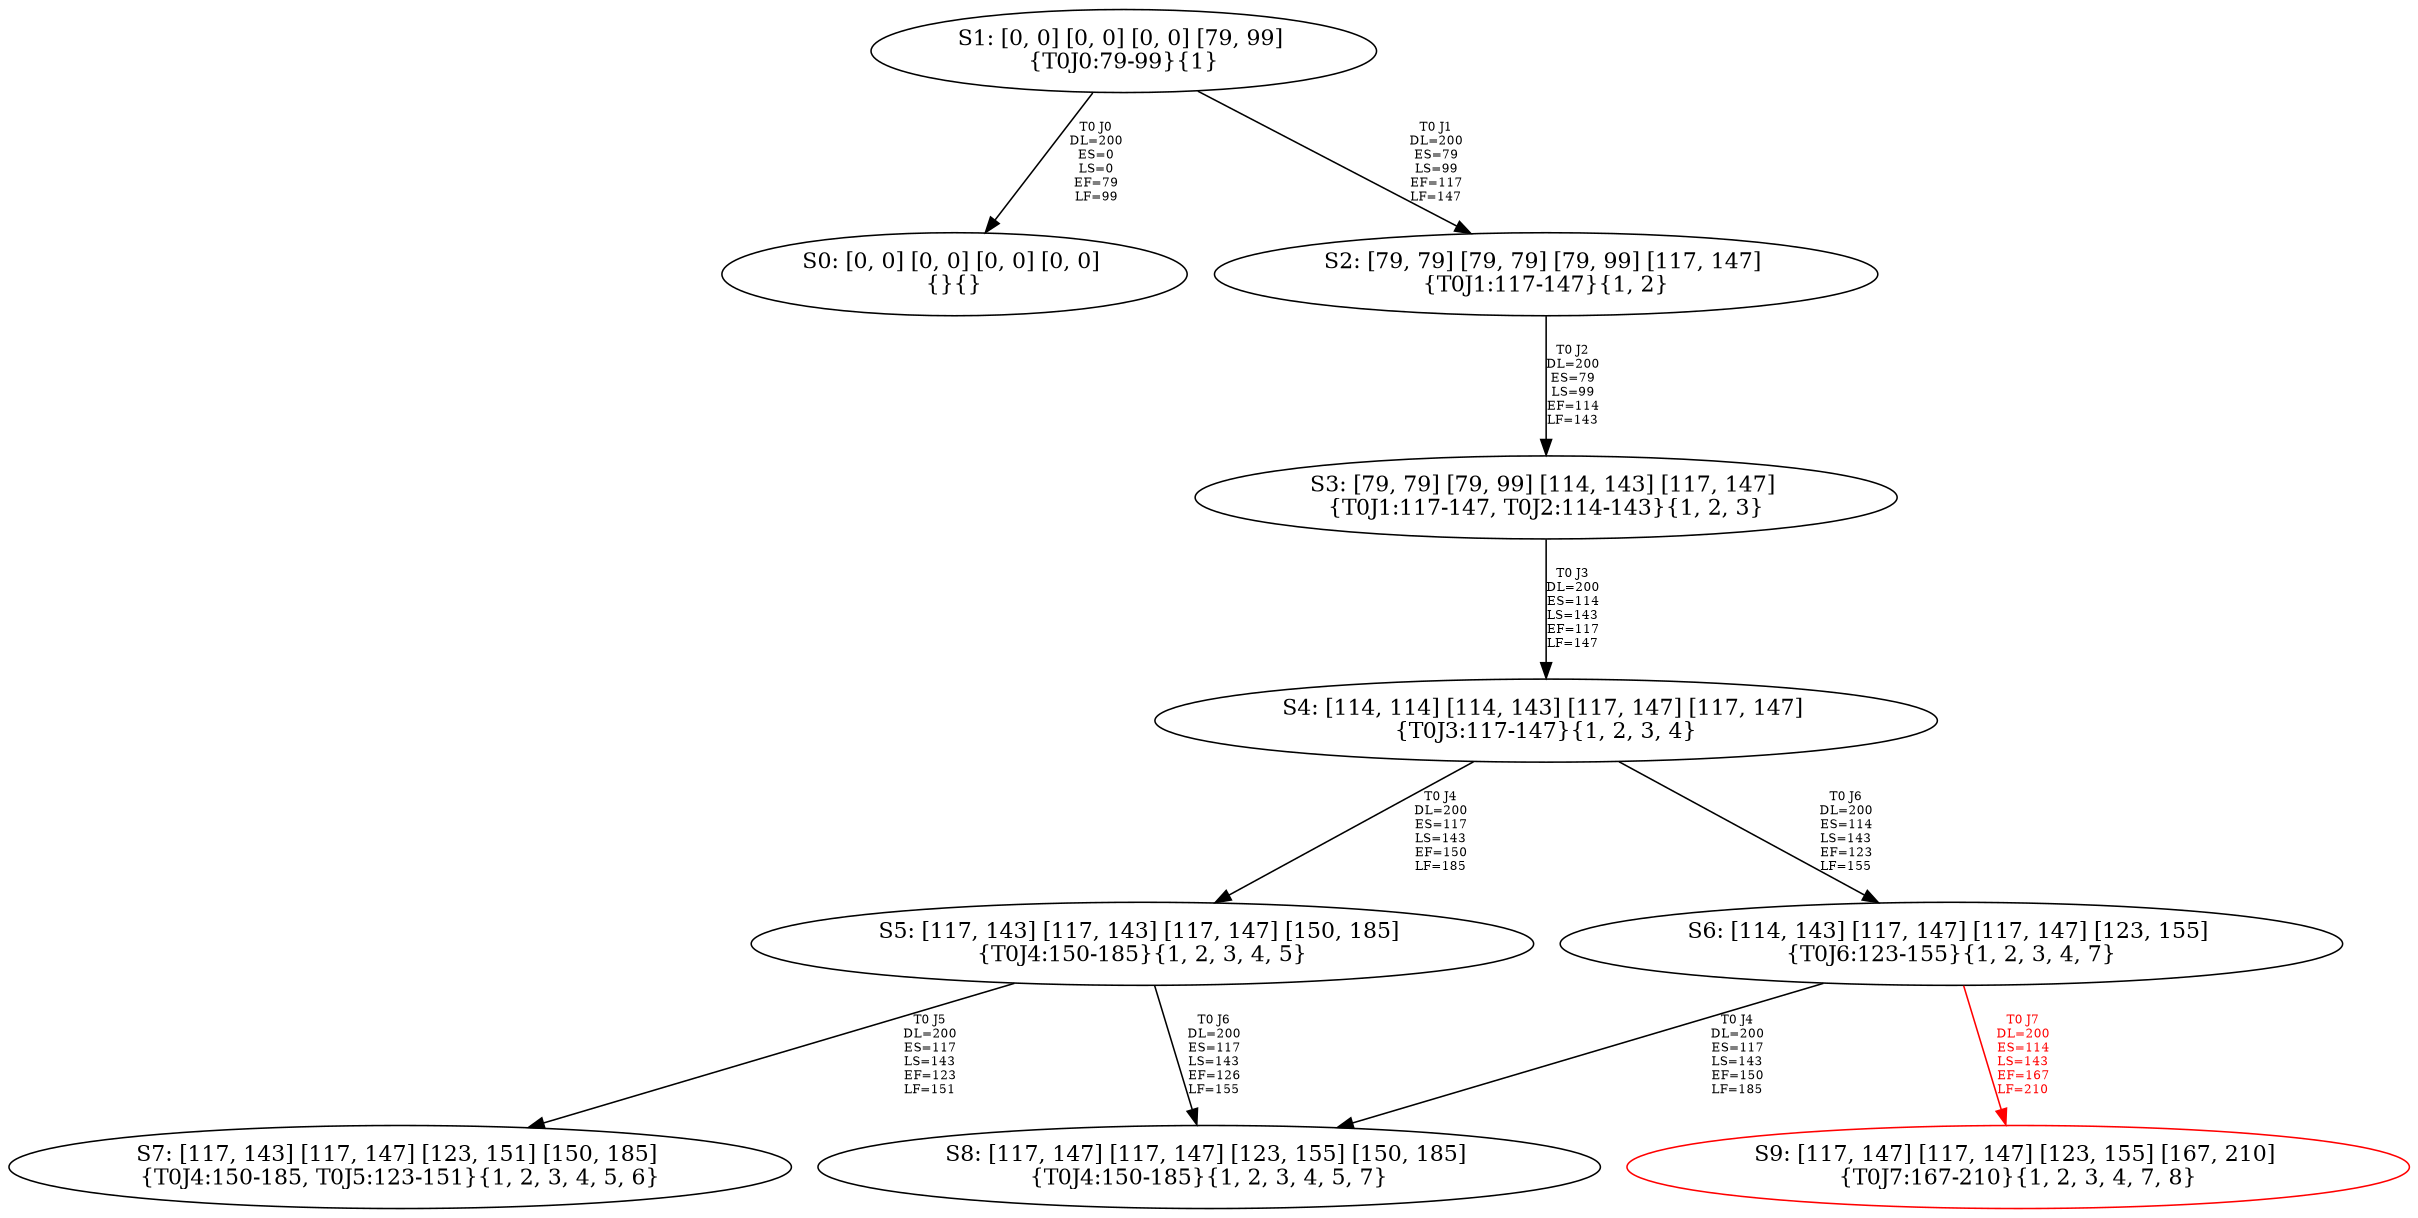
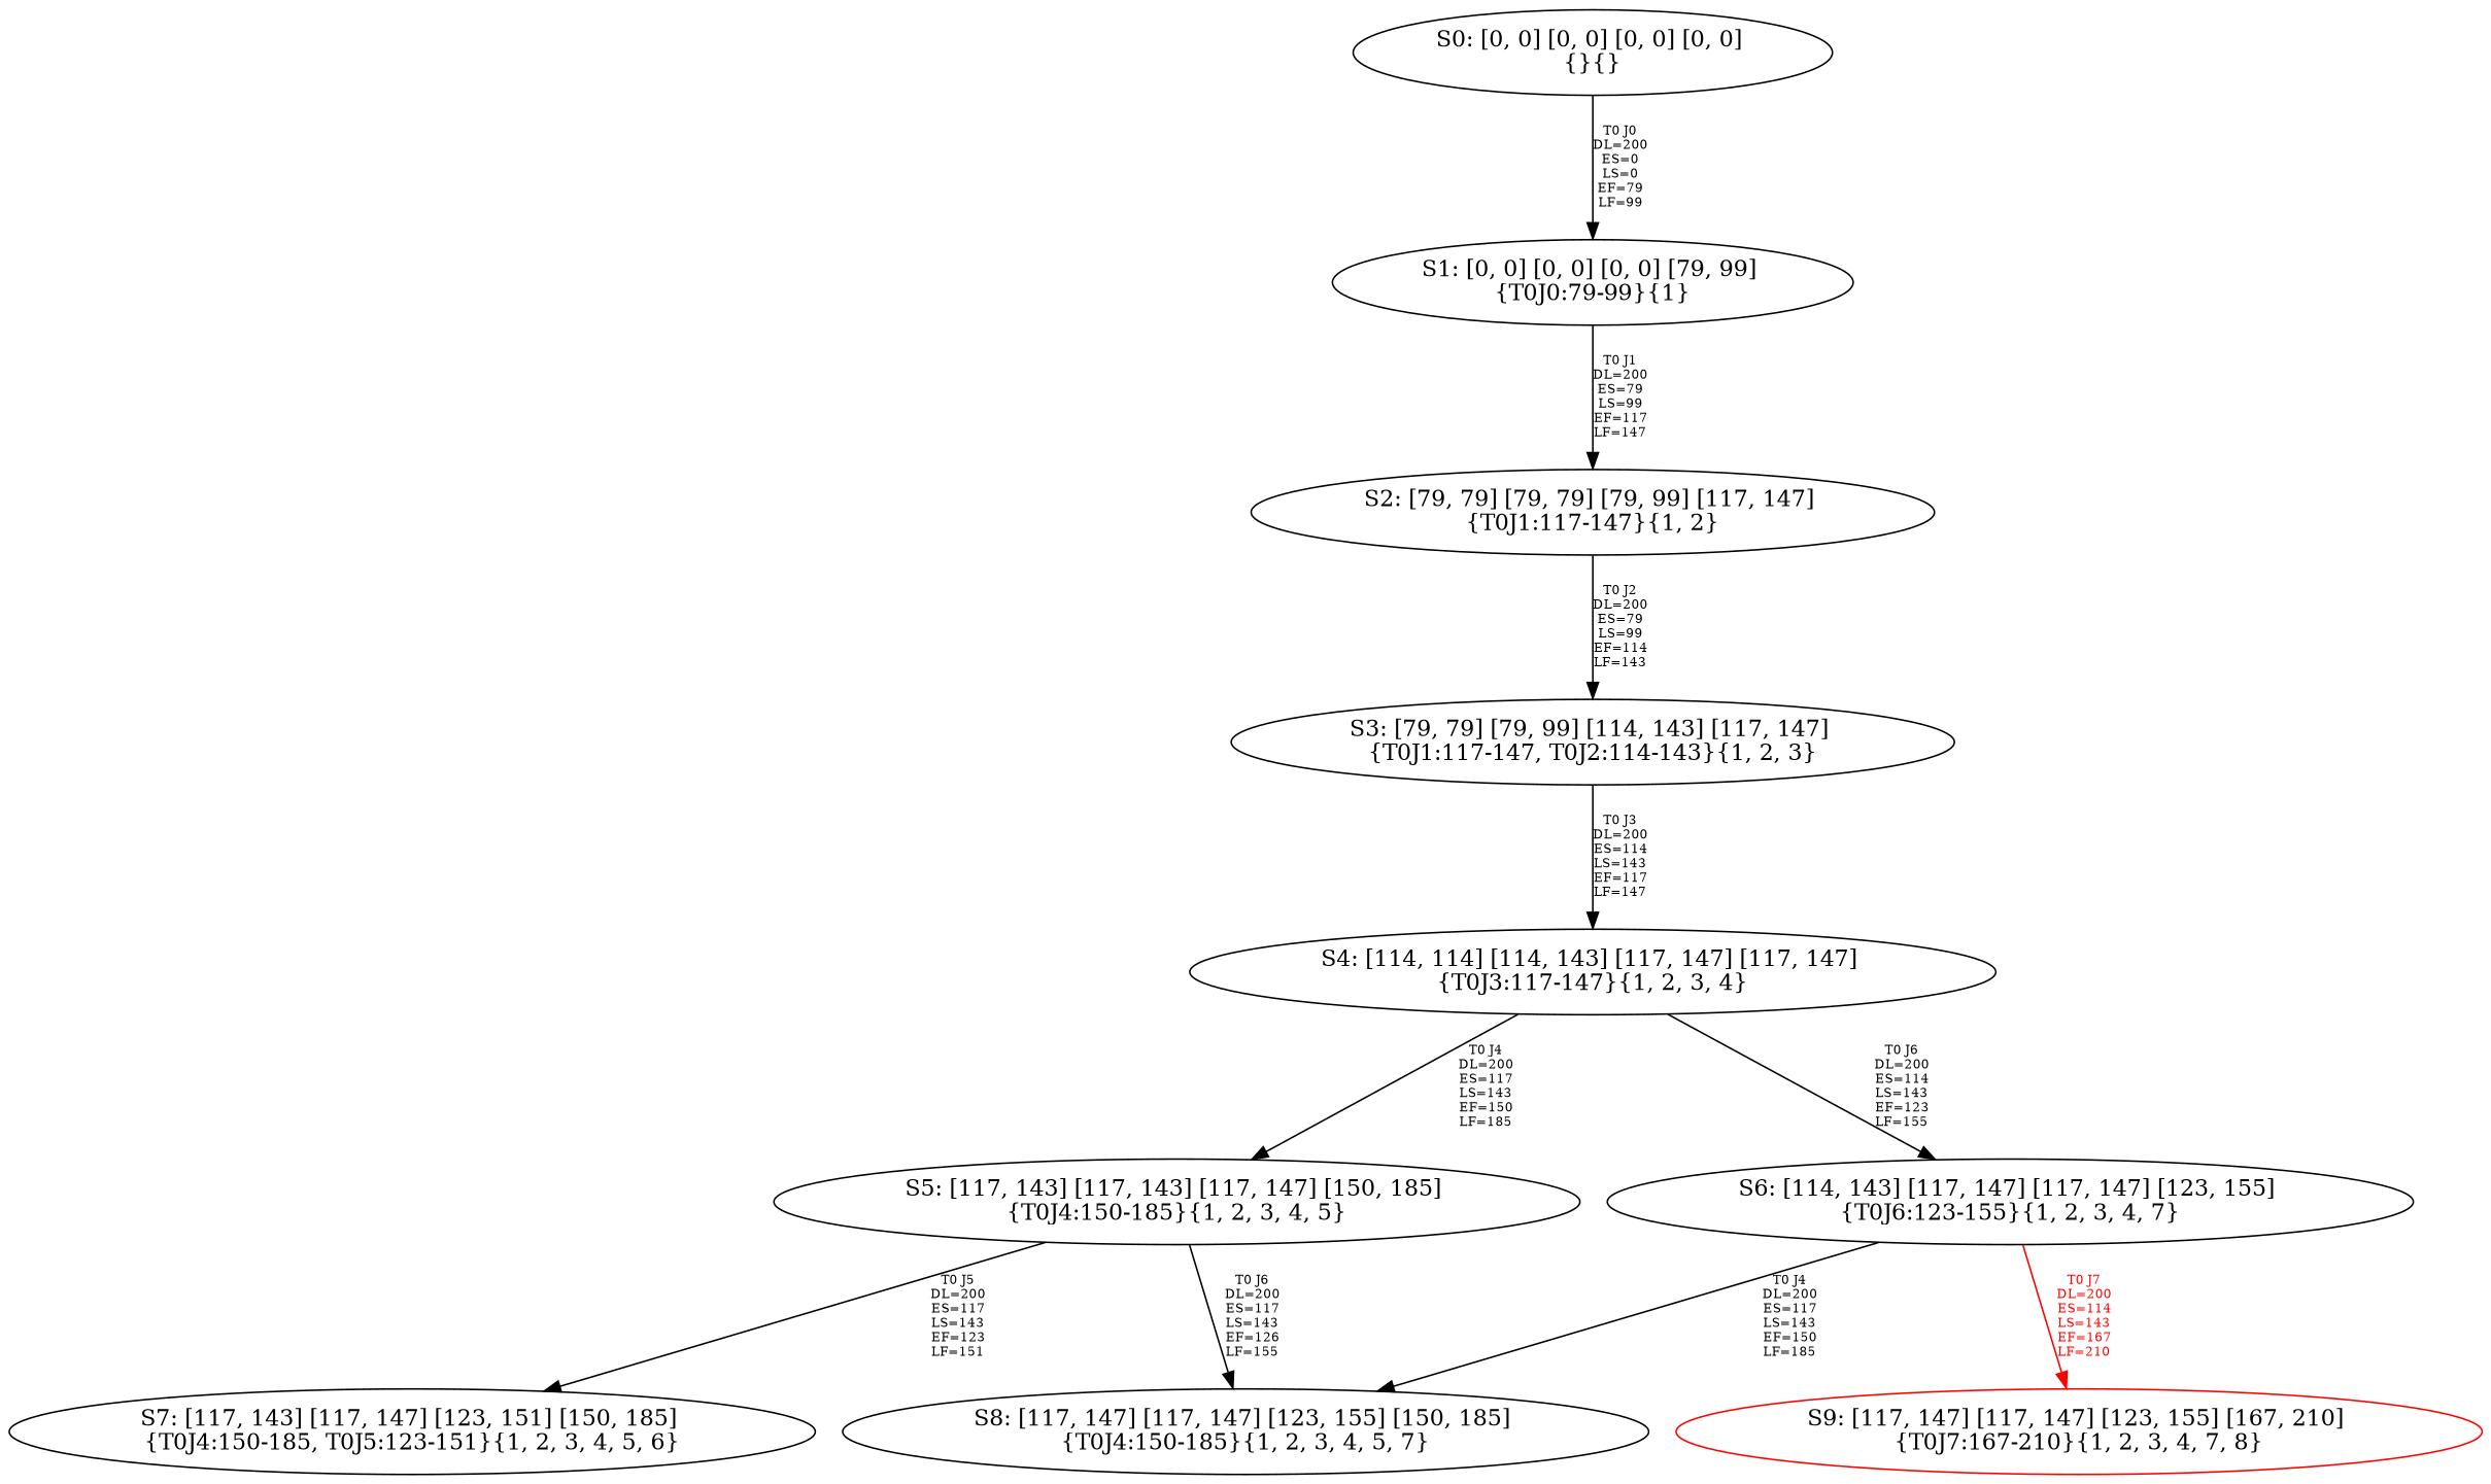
  digraph {
    edge [fontsize=8]
    n1 [label="S0: [0, 0] [0, 0] [0, 0] [0, 0] \n{}{}"]
    n2 [label="S1: [0, 0] [0, 0] [0, 0] [79, 99] \n{T0J0:79-99}{1}"]
    n3 [label="S2: [79, 79] [79, 79] [79, 99] [117, 147] \n{T0J1:117-147}{1, 2}"]
    n4 [label="S3: [79, 79] [79, 99] [114, 143] [117, 147] \n{T0J1:117-147, T0J2:114-143}{1, 2, 3}"]
    n5 [label="S4: [114, 114] [114, 143] [117, 147] [117, 147] \n{T0J3:117-147}{1, 2, 3, 4}"]
    n6 [label="S5: [117, 143] [117, 143] [117, 147] [150, 185] \n{T0J4:150-185}{1, 2, 3, 4, 5}"]
    n7 [label="S6: [114, 143] [117, 147] [117, 147] [123, 155] \n{T0J6:123-155}{1, 2, 3, 4, 7}"]
    n8 [label="S7: [117, 143] [117, 147] [123, 151] [150, 185] \n{T0J4:150-185, T0J5:123-151}{1, 2, 3, 4, 5, 6}"]
    n9 [label="S8: [117, 147] [117, 147] [123, 155] [150, 185] \n{T0J4:150-185}{1, 2, 3, 4, 5, 7}"]
    n10 [color=Red label="S9: [117, 147] [117, 147] [123, 155] [167, 210] \n{T0J7:167-210}{1, 2, 3, 4, 7, 8}"]
-   n2 -> n1 [label="T0 J0\nDL=200\nES=0\nLS=0\nEF=79\nLF=99"]
+   n1 -> n2 [label="T0 J0\nDL=200\nES=0\nLS=0\nEF=79\nLF=99"]
    n2 -> n3 [label="T0 J1\nDL=200\nES=79\nLS=99\nEF=117\nLF=147"]
    n3 -> n4 [label="T0 J2\nDL=200\nES=79\nLS=99\nEF=114\nLF=143"]
    n4 -> n5 [label="T0 J3\nDL=200\nES=114\nLS=143\nEF=117\nLF=147"]
    n5 -> n6 [label="T0 J4\nDL=200\nES=117\nLS=143\nEF=150\nLF=185"]
    n5 -> n7 [label="T0 J6\nDL=200\nES=114\nLS=143\nEF=123\nLF=155"]
    n6 -> n8 [label="T0 J5\nDL=200\nES=117\nLS=143\nEF=123\nLF=151"]
    n6 -> n9 [label="T0 J6\nDL=200\nES=117\nLS=143\nEF=126\nLF=155"]
    n7 -> n9 [label="T0 J4\nDL=200\nES=117\nLS=143\nEF=150\nLF=185"]
    n7 -> n10 [color=Red fontcolor=Red label="T0 J7\nDL=200\nES=114\nLS=143\nEF=167\nLF=210"]
  }
